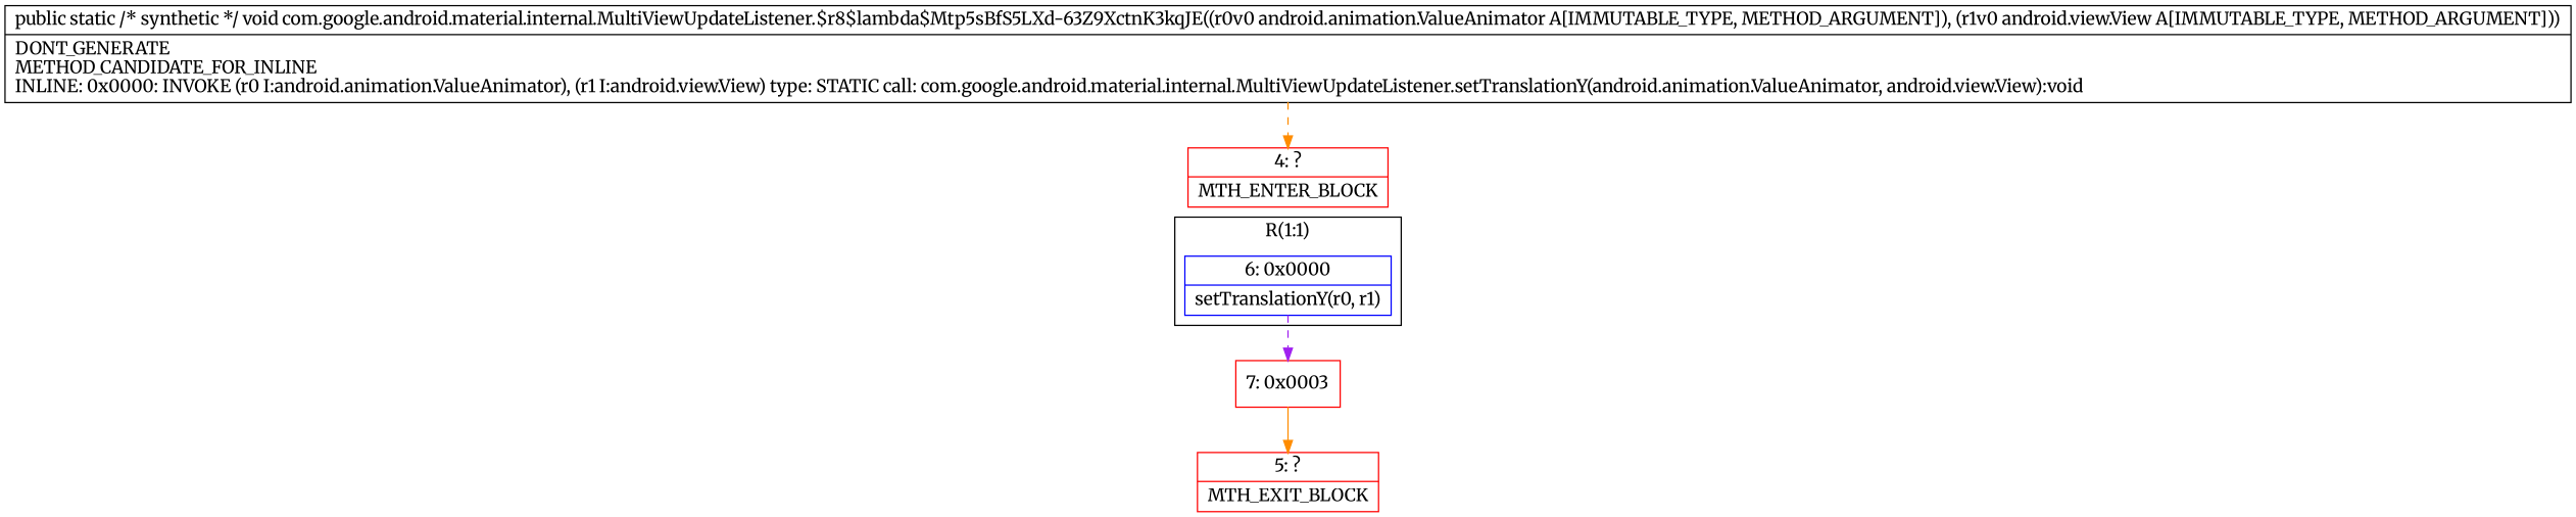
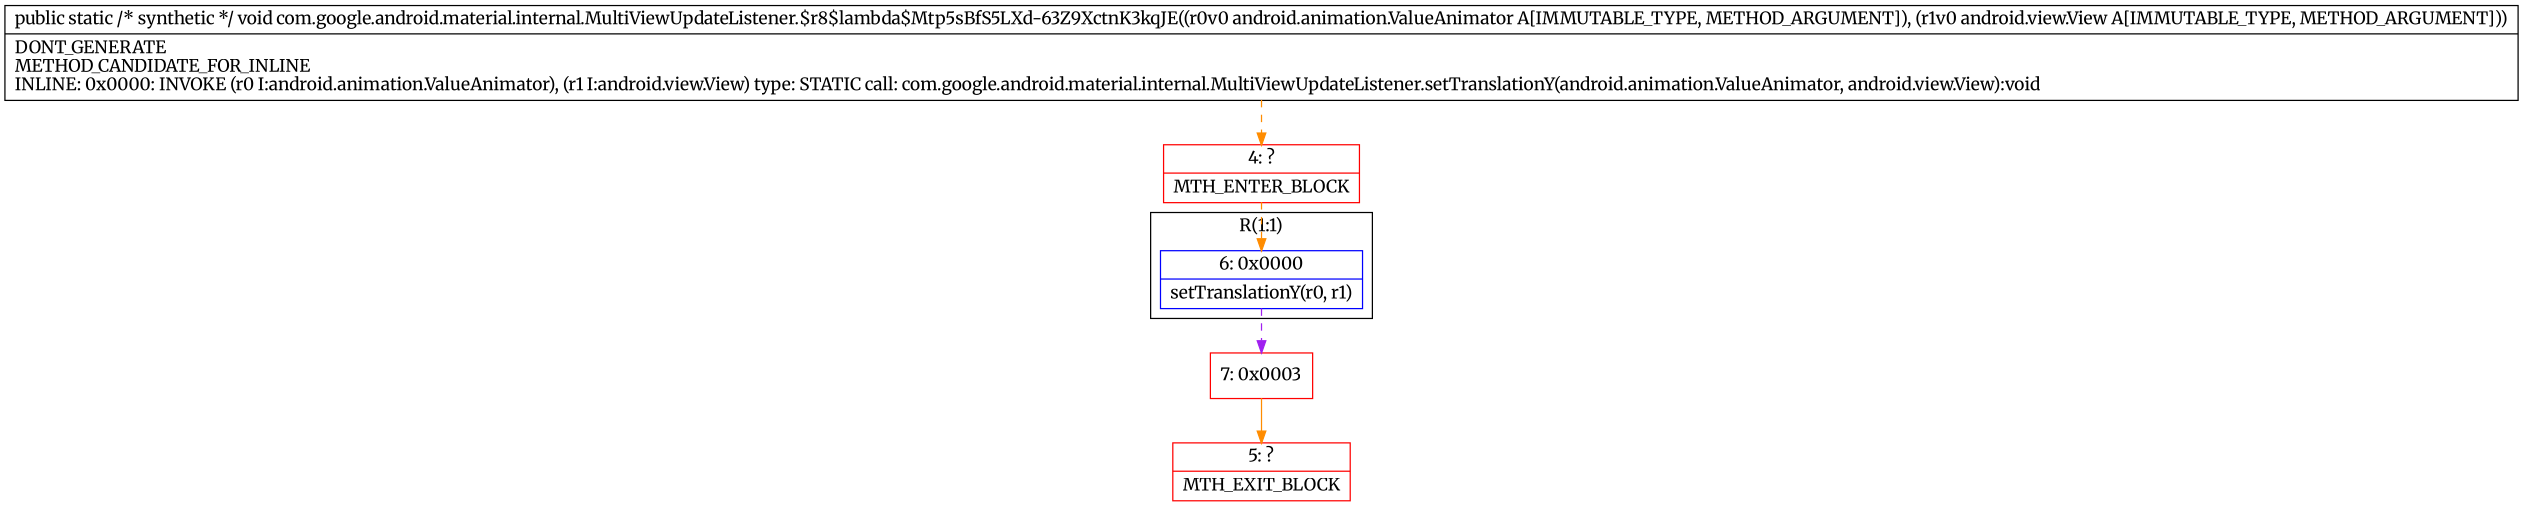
  digraph {
    fontname=Merriweather
    node [color=red fontname=Merriweather shape=record]
    edge [color=darkorange fontname=Merriweather style=dashed]
    n1 [color=blue label="{6\:\ 0x0000|setTranslationY(r0, r1)\l}"]
    n2 [label="{7\:\ 0x0003}"]
    n3 [label="{5\:\ ?|MTH_EXIT_BLOCK\l}"]
    n4 [label="{4\:\ ?|MTH_ENTER_BLOCK\l}"]
    n5 [label="{public static \/* synthetic *\/ void com.google.android.material.internal.MultiViewUpdateListener.$r8$lambda$Mtp5sBfS5LXd\-63Z9XctnK3kqJE((r0v0 android.animation.ValueAnimator A[IMMUTABLE_TYPE, METHOD_ARGUMENT]), (r1v0 android.view.View A[IMMUTABLE_TYPE, METHOD_ARGUMENT]))  | DONT_GENERATE\lMETHOD_CANDIDATE_FOR_INLINE\lINLINE: 0x0000: INVOKE  (r0 I:android.animation.ValueAnimator), (r1 I:android.view.View) type: STATIC call: com.google.android.material.internal.MultiViewUpdateListener.setTranslationY(android.animation.ValueAnimator, android.view.View):void\l}" color=""]
    subgraph cluster_1 {
      label="R(1:1)"
      n1
    }
    n1 -> n2 [color=purple]
    n2 -> n3 [style=solid]
+   n4 -> n1
    n5 -> n4
  }
